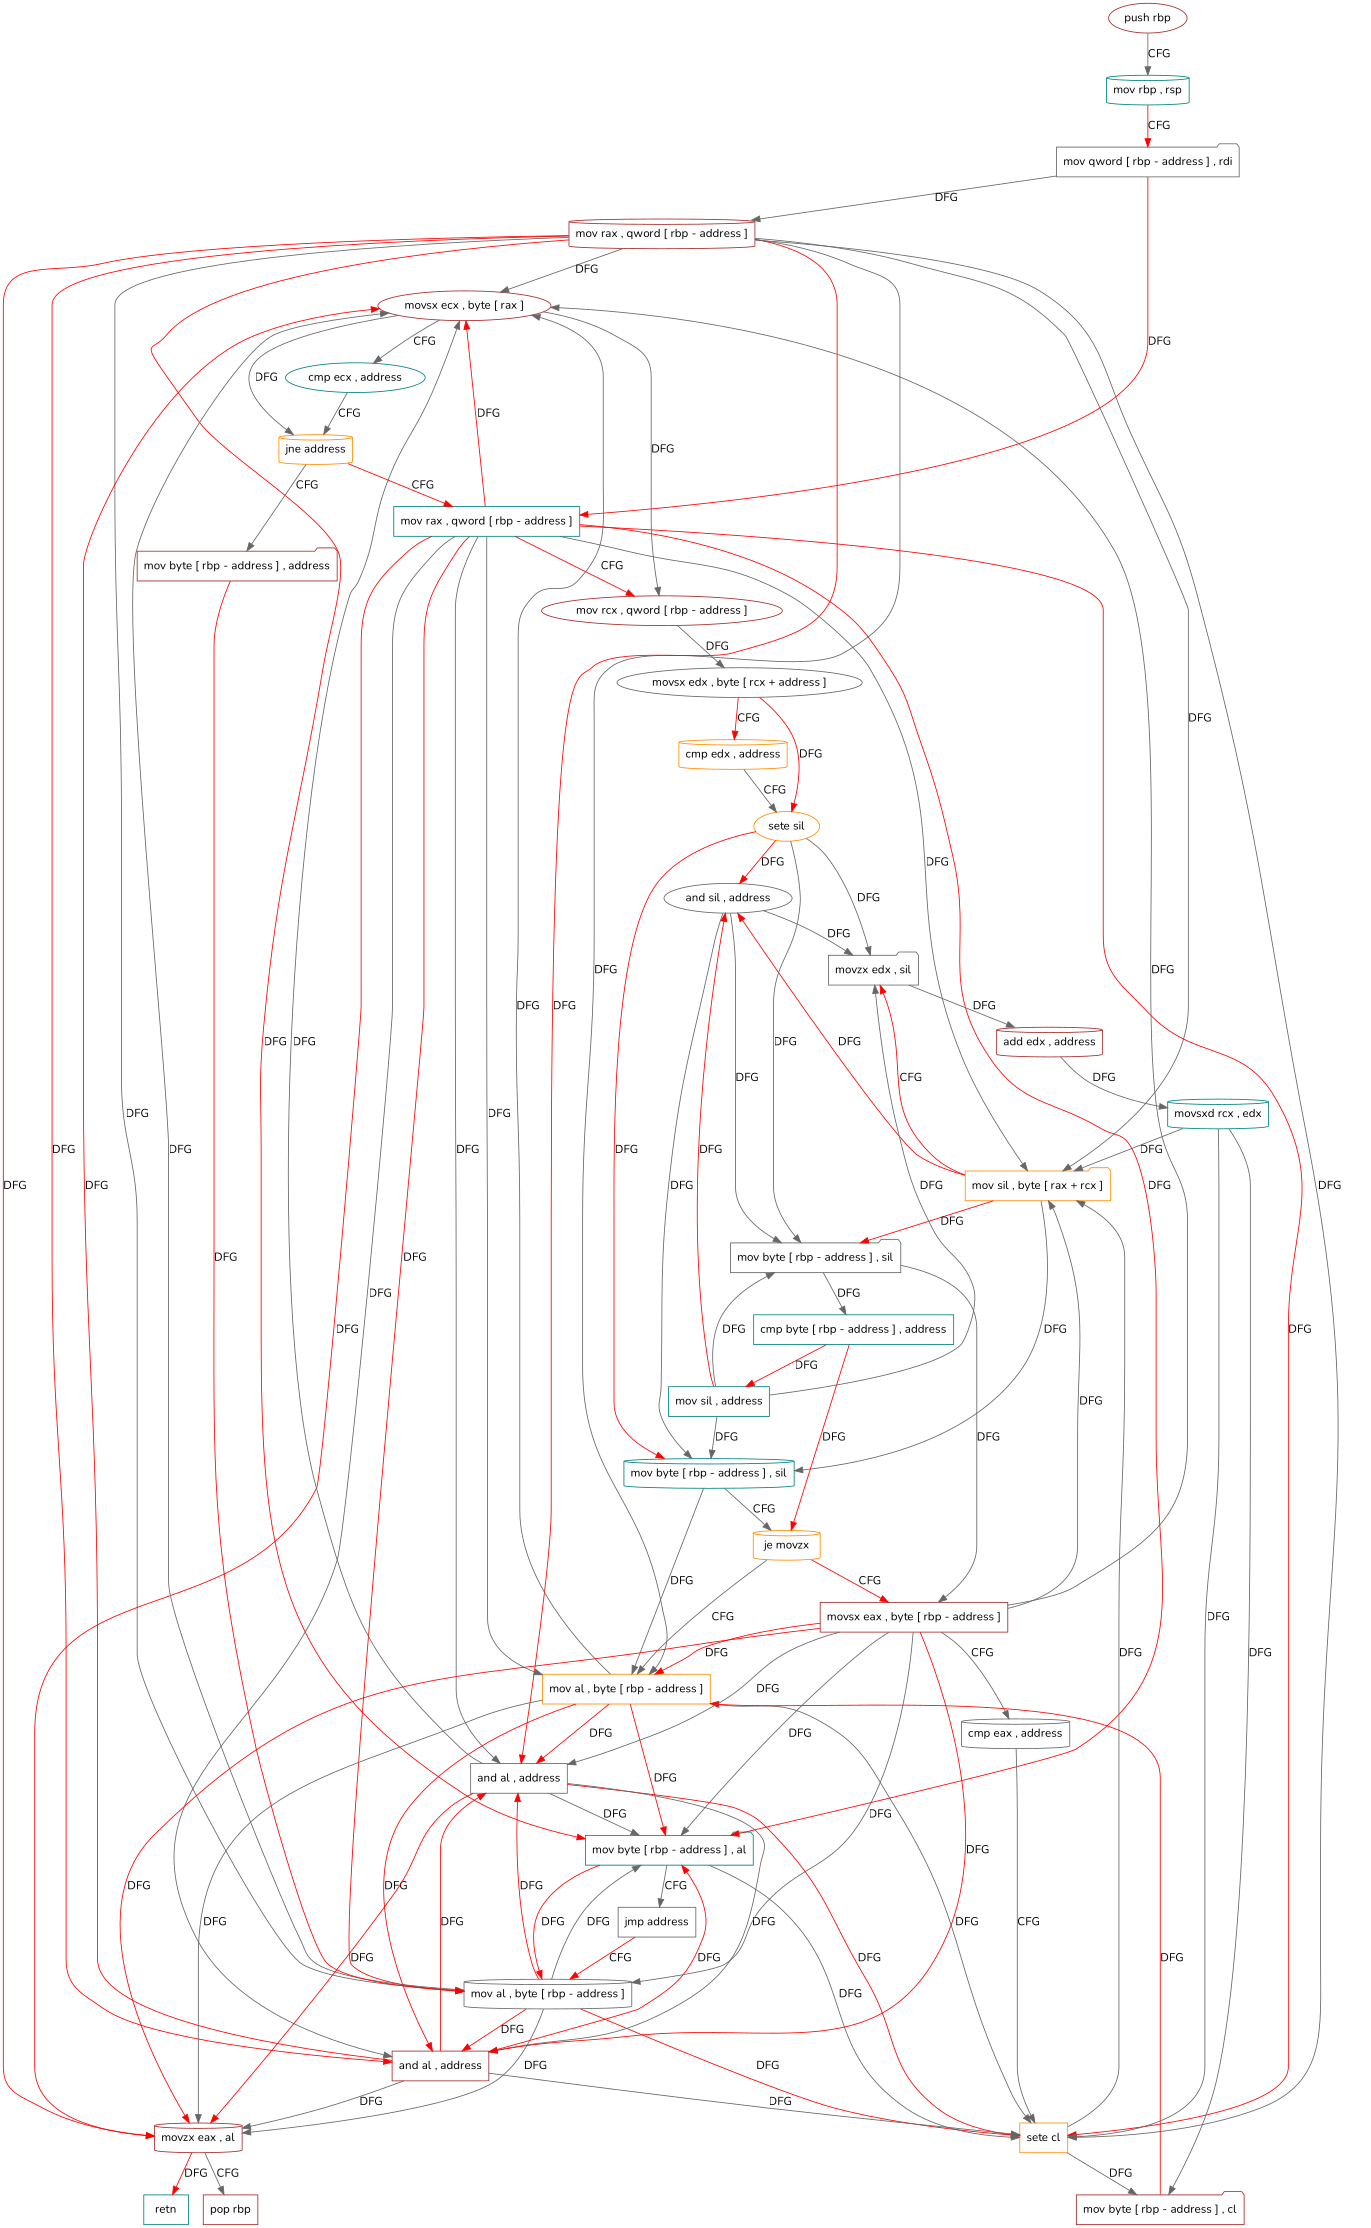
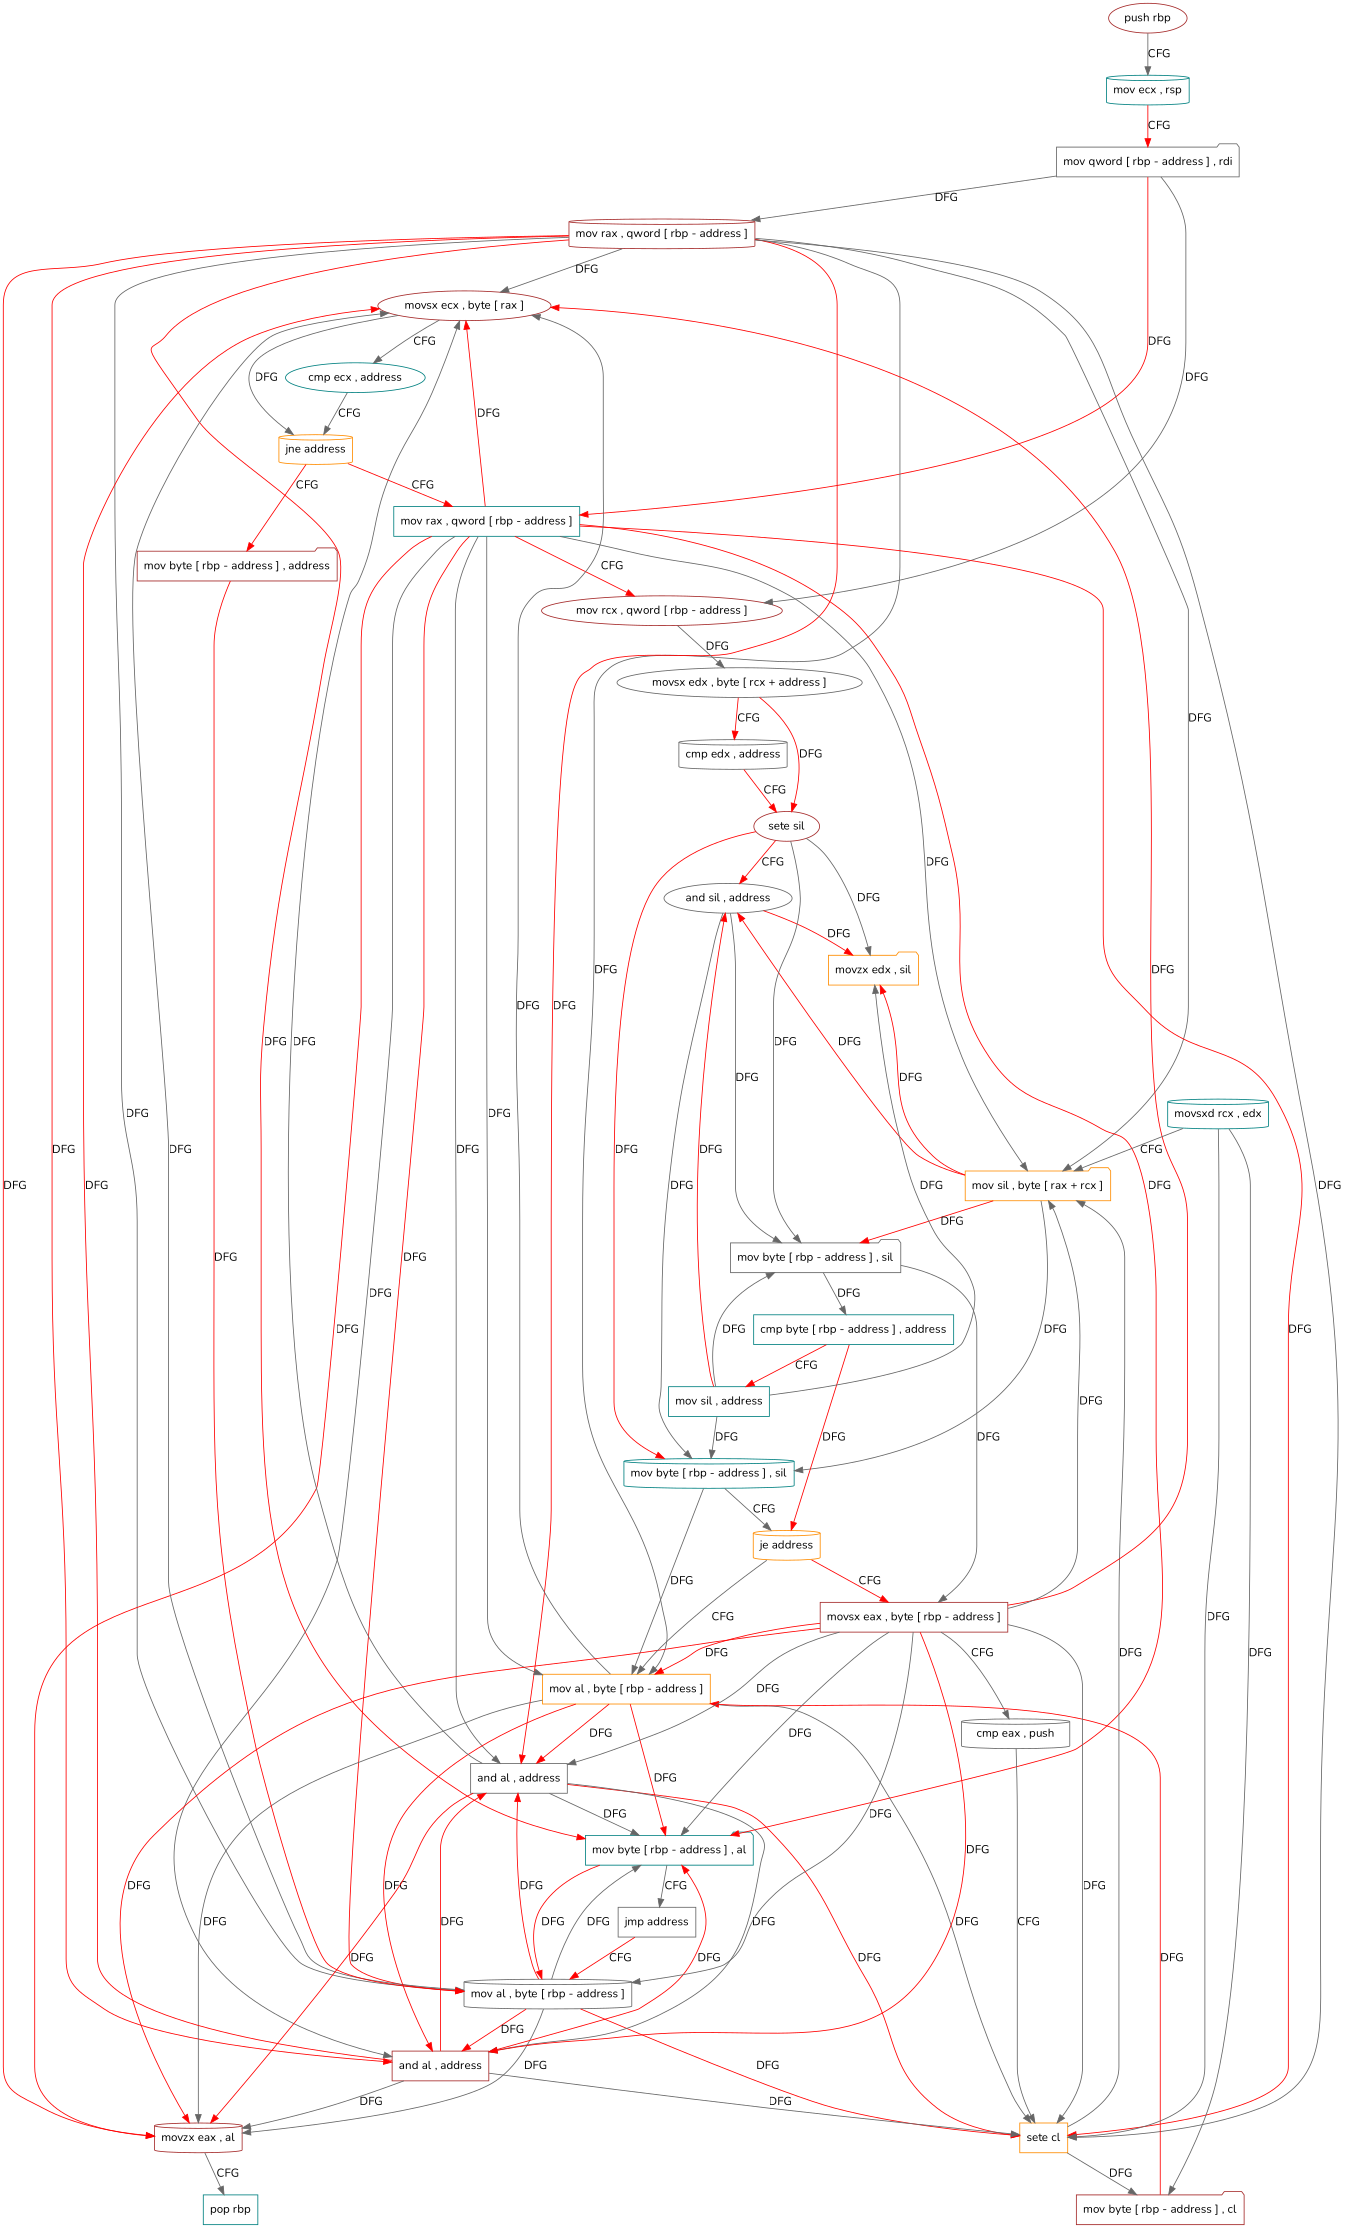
  digraph {
    fontname=Nunito
    node [color=brown fontname=Nunito shape=cylinder]
    edge [color=gray40 fontname=Nunito]
    n1 [label="push rbp" shape=ellipse]
-   n2 [color=teal label="mov rbp , rsp"]
+   n2 [color=teal label="mov ecx , rsp"]
    n3 [color=gray40 label="mov qword [ rbp - address ] , rdi" shape=folder]
    n4 [label="mov rax , qword [ rbp - address ]"]
    n5 [color=teal label="mov rax , qword [ rbp - address ]" shape=box]
    n6 [label="mov rcx , qword [ rbp - address ]" shape=ellipse]
    n7 [label="movsx ecx , byte [ rax ]" shape=ellipse]
    n8 [color=gray40 label="mov al , byte [ rbp - address ]"]
    n9 [color=darkorange label="mov sil , byte [ rax + rcx ]" shape=folder]
    n10 [color=darkorange label="mov al , byte [ rbp - address ]" shape=box]
    n11 [color=gray40 label="and al , address" shape=box]
    n12 [color=teal label="mov byte [ rbp - address ] , al" shape=folder]
    n13 [color=darkorange label="sete cl" shape=box]
    n14 [label="and al , address" shape=box]
    n15 [label="movzx eax , al"]
    n16 [color=gray40 label="movsx edx , byte [ rcx + address ]" shape=ellipse]
    n17 [color=teal label="cmp ecx , address" shape=ellipse]
    n18 [color=darkorange label="jne address"]
    n19 [color=gray40 label="and sil , address" shape=ellipse]
-   n20 [color=gray40 label="movzx edx , sil" shape=folder]
+   n20 [color=darkorange label="movzx edx , sil" shape=folder]
    n21 [color=gray40 label="mov byte [ rbp - address ] , sil" shape=folder]
    n22 [color=teal label="mov byte [ rbp - address ] , sil"]
    n23 [color=gray40 label="jmp address" shape=box]
    n24 [label="mov byte [ rbp - address ] , cl" shape=folder]
-   n25 [label="pop rbp" shape=box]
-   n26 [color=teal label=retn shape=box]
+   n25 [color=teal label="pop rbp" shape=box]
    n27 [label="mov byte [ rbp - address ] , address" shape=folder]
-   n28 [color=darkorange label="cmp edx , address"]
-   n29 [color=darkorange label="sete sil" shape=ellipse]
-   n30 [label="add edx , address"]
+   n28 [color=gray40 label="cmp edx , address"]
+   n29 [label="sete sil" shape=ellipse]
    n31 [color=teal label="cmp byte [ rbp - address ] , address" shape=box]
    n32 [label="movsx eax , byte [ rbp - address ]" shape=box]
-   n33 [color=darkorange label="je movzx"]
+   n33 [color=darkorange label="je address"]
    n34 [color=teal label="movsxd rcx , edx"]
    n35 [color=teal label="mov sil , address" shape=box]
-   n36 [color=gray40 label="cmp eax , address"]
+   n36 [color=gray40 label="cmp eax , push"]
    n1 -> n2 [label=CFG]
    n2 -> n3 [color=red label=CFG]
    n3 -> n4 [label=DFG]
    n3 -> n5 [color=red label=DFG]
-   n7 -> n6 [label=DFG]
+   n3 -> n6 [label=DFG]
    n4 -> n7 [label=DFG]
    n4 -> n8 [label=DFG]
    n4 -> n9 [label=DFG]
    n4 -> n10 [label=DFG]
    n4 -> n11 [color=red label=DFG]
    n4 -> n12 [color=red label=DFG]
    n4 -> n13 [label=DFG]
    n4 -> n14 [color=red label=DFG]
    n4 -> n15 [color=red label=DFG]
    n5 -> n6 [color=red label=CFG]
    n5 -> n7 [color=red label=DFG]
    n5 -> n8 [color=red label=DFG]
    n5 -> n9 [label=DFG]
    n5 -> n10 [label=DFG]
    n5 -> n11 [label=DFG]
    n5 -> n12 [color=red label=DFG]
    n5 -> n13 [color=red label=DFG]
    n5 -> n14 [label=DFG]
    n5 -> n15 [color=red label=DFG]
    n6 -> n16 [label=DFG]
    n7 -> n17 [label=CFG]
    n7 -> n18 [label=DFG]
    n8 -> n7 [label=DFG]
    n8 -> n11 [color=red label=DFG]
    n8 -> n12 [label=DFG]
    n8 -> n13 [color=red label=DFG]
    n8 -> n14 [color=red label=DFG]
    n8 -> n15 [label=DFG]
    n9 -> n19 [color=red label=DFG]
-   n9 -> n20 [color=red label=CFG]
+   n9 -> n20 [color=red label=DFG]
    n9 -> n21 [color=red label=DFG]
    n9 -> n22 [label=DFG]
    n10 -> n7 [label=DFG]
    n10 -> n11 [color=red label=DFG]
    n10 -> n12 [color=red label=DFG]
    n10 -> n13 [label=DFG]
    n10 -> n14 [color=red label=DFG]
    n10 -> n15 [label=DFG]
    n11 -> n7 [label=DFG]
    n11 -> n12 [label=DFG]
    n11 -> n13 [color=red label=DFG]
    n11 -> n14 [label=DFG]
    n11 -> n15 [color=red label=DFG]
    n12 -> n8 [color=red label=DFG]
    n12 -> n23 [label=CFG]
    n13 -> n9 [label=DFG]
    n13 -> n24 [label=DFG]
    n14 -> n7 [color=red label=DFG]
    n14 -> n11 [color=red label=DFG]
    n14 -> n12 [color=red label=DFG]
    n14 -> n13 [label=DFG]
    n14 -> n15 [label=DFG]
    n15 -> n25 [label=CFG]
-   n15 -> n26 [color=red label=DFG]
    n16 -> n28 [color=red label=CFG]
    n16 -> n29 [color=red label=DFG]
    n17 -> n18 [label=CFG]
    n18 -> n5 [color=red label=CFG]
-   n18 -> n27 [label=CFG]
-   n19 -> n20 [label=DFG]
+   n18 -> n27 [color=red label=CFG]
+   n19 -> n20 [color=red label=DFG]
    n19 -> n21 [label=DFG]
    n19 -> n22 [label=DFG]
-   n20 -> n30 [label=DFG]
    n21 -> n31 [label=DFG]
    n21 -> n32 [label=DFG]
    n22 -> n10 [label=DFG]
    n22 -> n33 [label=CFG]
    n23 -> n8 [color=red label=CFG]
    n24 -> n10 [color=red label=DFG]
    n27 -> n8 [color=red label=DFG]
-   n28 -> n29 [label=CFG]
-   n29 -> n19 [color=red label=DFG]
+   n28 -> n29 [color=red label=CFG]
+   n29 -> n19 [color=red label=CFG]
    n29 -> n20 [label=DFG]
    n29 -> n21 [label=DFG]
    n29 -> n22 [color=red label=DFG]
-   n30 -> n34 [label=DFG]
    n31 -> n33 [color=red label=DFG]
-   n31 -> n35 [color=red label=DFG]
-   n32 -> n7 [label=DFG]
+   n31 -> n35 [color=red label=CFG]
+   n32 -> n7 [color=red label=DFG]
    n32 -> n8 [label=DFG]
    n32 -> n9 [label=DFG]
    n32 -> n10 [color=red label=DFG]
    n32 -> n11 [label=DFG]
    n32 -> n12 [label=DFG]
-   n12 -> n13 [label=DFG]
+   n32 -> n13 [label=DFG]
    n32 -> n14 [color=red label=DFG]
    n32 -> n15 [color=red label=DFG]
    n32 -> n36 [label=CFG]
    n33 -> n10 [label=CFG]
    n33 -> n32 [color=red label=CFG]
-   n34 -> n9 [label=DFG]
+   n34 -> n9 [label=CFG]
    n34 -> n13 [label=DFG]
    n34 -> n24 [label=DFG]
    n35 -> n19 [color=red label=DFG]
    n35 -> n20 [label=DFG]
    n35 -> n21 [label=DFG]
    n35 -> n22 [label=DFG]
    n36 -> n13 [label=CFG]
  }
